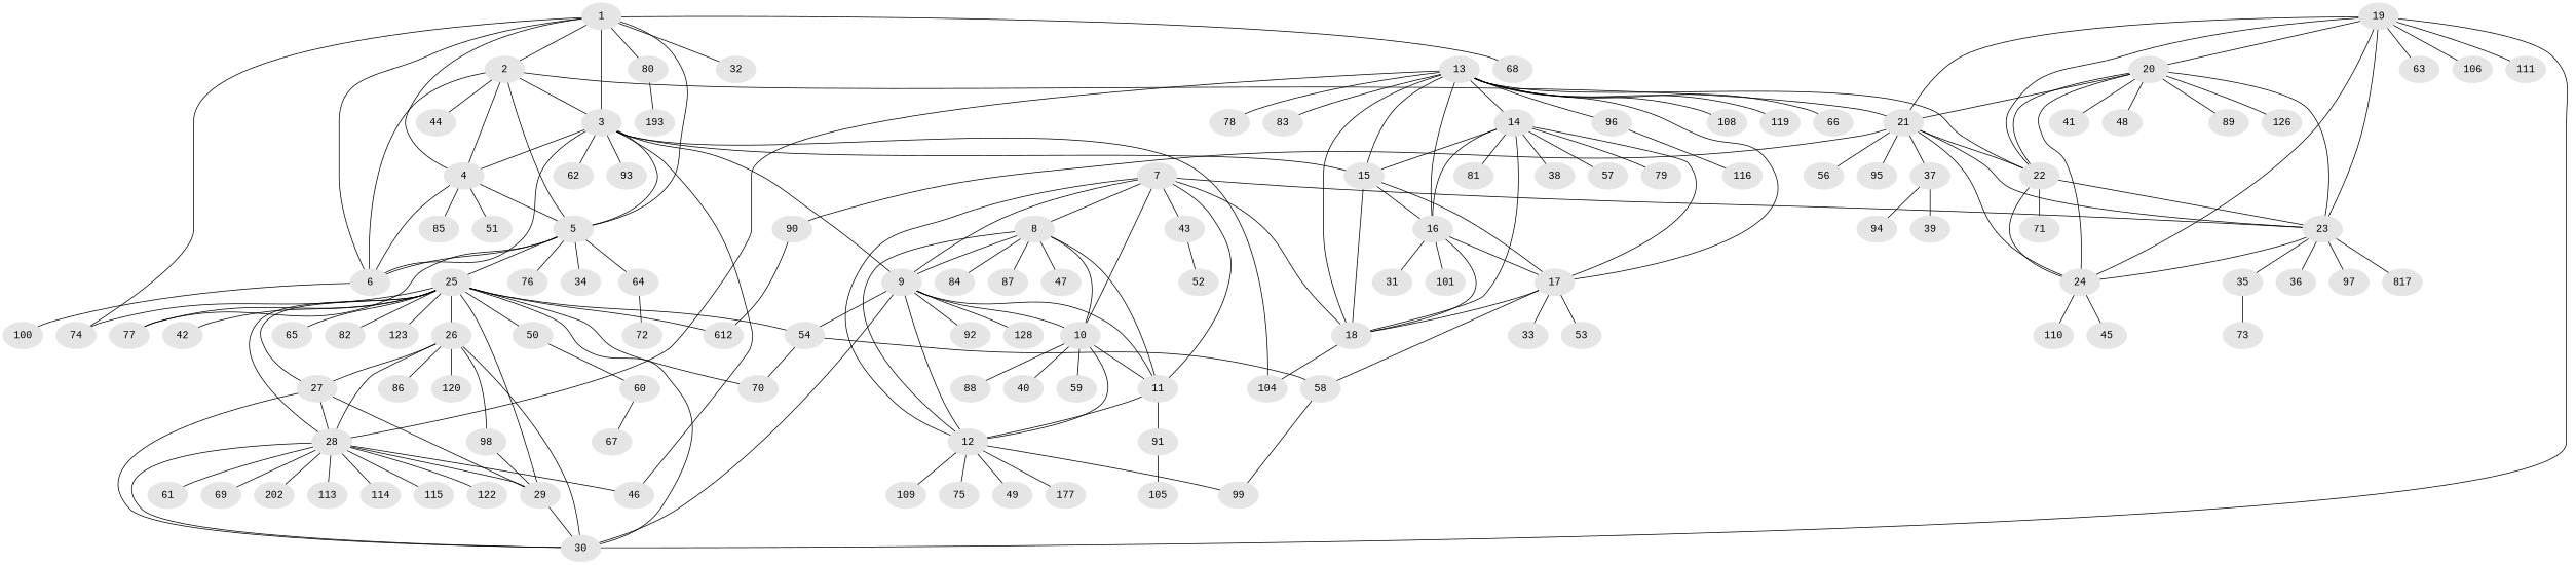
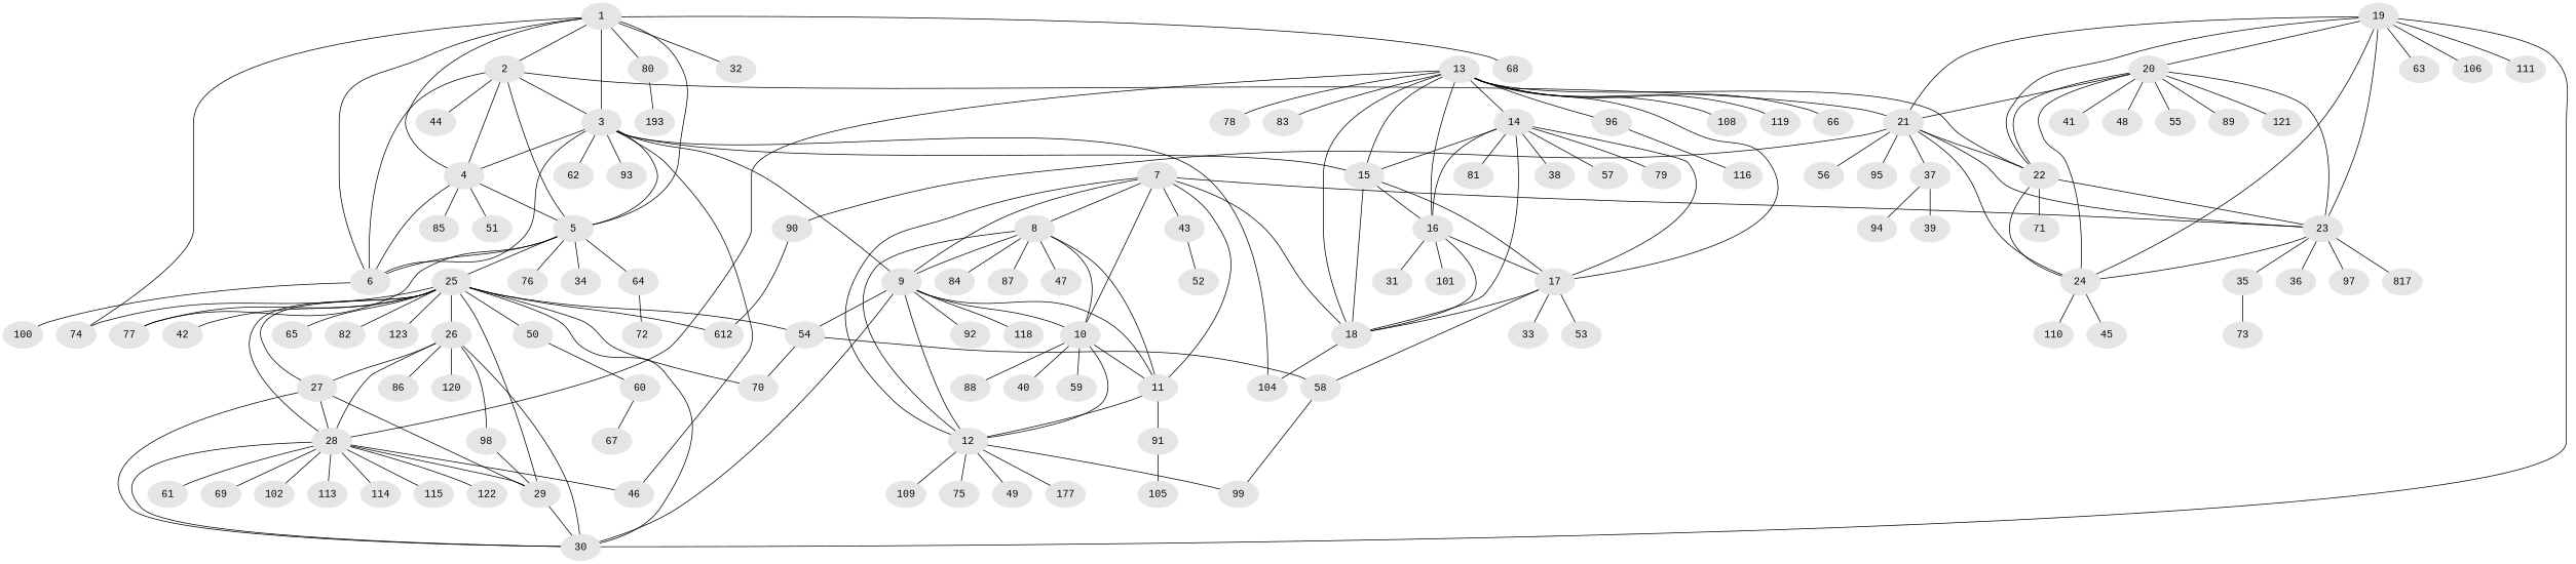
  graph {
    fontname="Liberation Mono"
    node [color=gray90 fontname="Liberation Mono" style=filled]
    edge [fontname="Liberation Mono"]
    1
    2
    3
    4
    5
    6
    32
    68
    74
    80
    21
    44
    9
    15
    46
    62
    93
    104
    51
    85
    25
    34
    64
    76
    77
    100
    n27 [label=193]
    23
    22
    24
    37
    56
    90
    95
    10
    11
    12
    30
    54
    92
-   118 [label=128]
+   118
    18
    16
    17
    28
    26
    27
    29
    42
    50
    65
    70
    82
    n54 [label=612]
    123
    72
    7
    8
    43
    47
    84
    87
    40
    59
    88
    91
    49
    75
    99
    n70 [label=177]
    109
    35
    36
    97
    n75 [label=817]
    52
    58
    105
    13
    14
    66
    78
    83
    96
    108
    119
    38
    57
    79
    81
    31
    101
    33
    53
    71
    61
    69
-   102 [label=202]
+   102
    113
    114
    115
    122
    116
    19
    20
    63
    106
    111
    41
    48
+   55
    89
-   121 [label=126]
+   121
    45
    110
    39
    94
    73
    86
    98
    120
    60
    67
    1 -- 2
    1 -- 3
    1 -- 4
    1 -- 5
    1 -- 6
    1 -- 32
    1 -- 68
    1 -- 74
    1 -- 80
    2 -- 3
    2 -- 4
    2 -- 5
    2 -- 6
    2 -- 21
    2 -- 44
    3 -- 4
    3 -- 5
    3 -- 6
    3 -- 9
    3 -- 15
    3 -- 46
    3 -- 62
    3 -- 93
    3 -- 104
    4 -- 5
    4 -- 6
    4 -- 51
    4 -- 85
    5 -- 6
    5 -- 25
    5 -- 34
    5 -- 64
    5 -- 76
    5 -- 77
    6 -- 100
    80 -- n27
    21 -- 23
    21 -- 22
    21 -- 24
    21 -- 37
    21 -- 56
    21 -- 90
    21 -- 95
    9 -- 10
    9 -- 11
    9 -- 12
    9 -- 30
    9 -- 54
    9 -- 92
    9 -- 118
    15 -- 18
    15 -- 16
    15 -- 17
    25 -- 74
    25 -- 77
    25 -- 30
    25 -- 54
    25 -- 28
    25 -- 26
    25 -- 27
    25 -- 29
    25 -- 42
    25 -- 50
    25 -- 65
    25 -- 70
    25 -- 82
    25 -- n54
    25 -- 123
    64 -- 72
    23 -- 24
    23 -- 35
    23 -- 36
    23 -- 97
    23 -- n75
    22 -- 23
    22 -- 24
    22 -- 71
    24 -- 45
    24 -- 110
    37 -- 39
    37 -- 94
    90 -- n54
    10 -- 11
    10 -- 12
    10 -- 40
    10 -- 59
    10 -- 88
    11 -- 12
    11 -- 91
    12 -- 49
    12 -- 75
    12 -- 99
    12 -- n70
    12 -- 109
    54 -- 70
    54 -- 58
    18 -- 104
    16 -- 18
    16 -- 17
    16 -- 31
    16 -- 101
    17 -- 18
    17 -- 58
    17 -- 33
    17 -- 53
    28 -- 46
    28 -- 30
    28 -- 29
    28 -- 61
    28 -- 69
    28 -- 102
    28 -- 113
    28 -- 114
    28 -- 115
    28 -- 122
    26 -- 30
    26 -- 28
    26 -- 27
    26 -- 86
    26 -- 98
    26 -- 120
    27 -- 30
    27 -- 28
    27 -- 29
    29 -- 30
    50 -- 60
    7 -- 9
    7 -- 23
    7 -- 10
    7 -- 11
    7 -- 12
    7 -- 18
    7 -- 8
    7 -- 43
    8 -- 9
    8 -- 10
    8 -- 11
    8 -- 12
    8 -- 47
    8 -- 84
    8 -- 87
    43 -- 52
    91 -- 105
    35 -- 73
    58 -- 99
    13 -- 15
    13 -- 22
    13 -- 18
    13 -- 16
    13 -- 17
    13 -- 28
    13 -- 14
    13 -- 66
    13 -- 78
    13 -- 83
    13 -- 96
    13 -- 108
    13 -- 119
    14 -- 15
    14 -- 18
    14 -- 16
    14 -- 17
    14 -- 38
    14 -- 57
    14 -- 79
    14 -- 81
    96 -- 116
    19 -- 21
    19 -- 23
    19 -- 22
    19 -- 24
    19 -- 30
    19 -- 20
    19 -- 63
    19 -- 106
    19 -- 111
    20 -- 21
    20 -- 23
    20 -- 22
    20 -- 24
    20 -- 41
    20 -- 48
+   20 -- 55
    20 -- 89
    20 -- 121
    98 -- 29
    60 -- 67
  }
